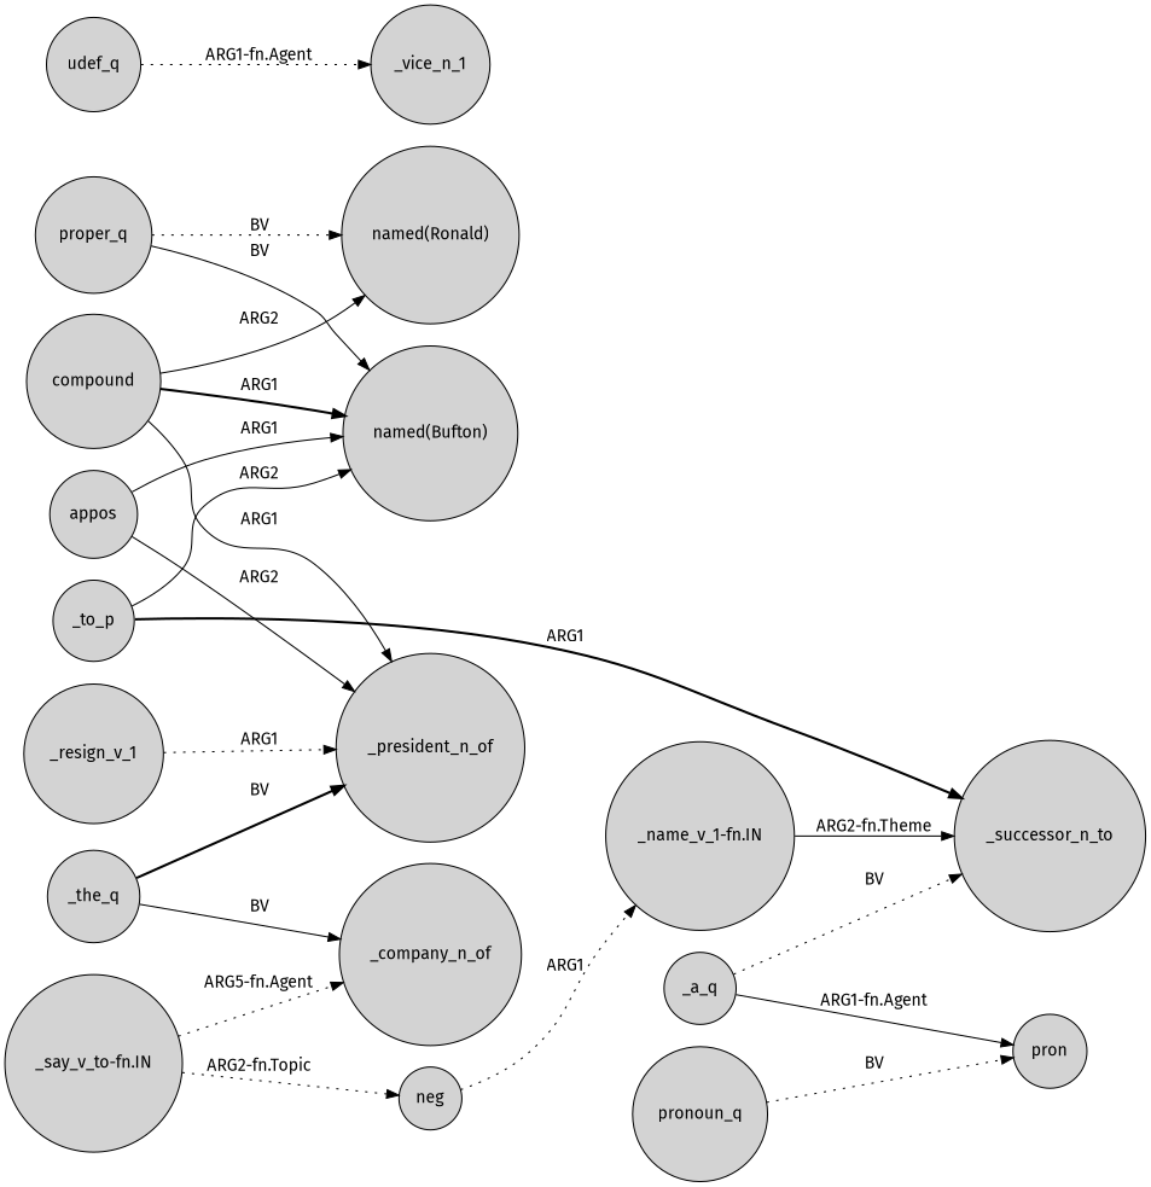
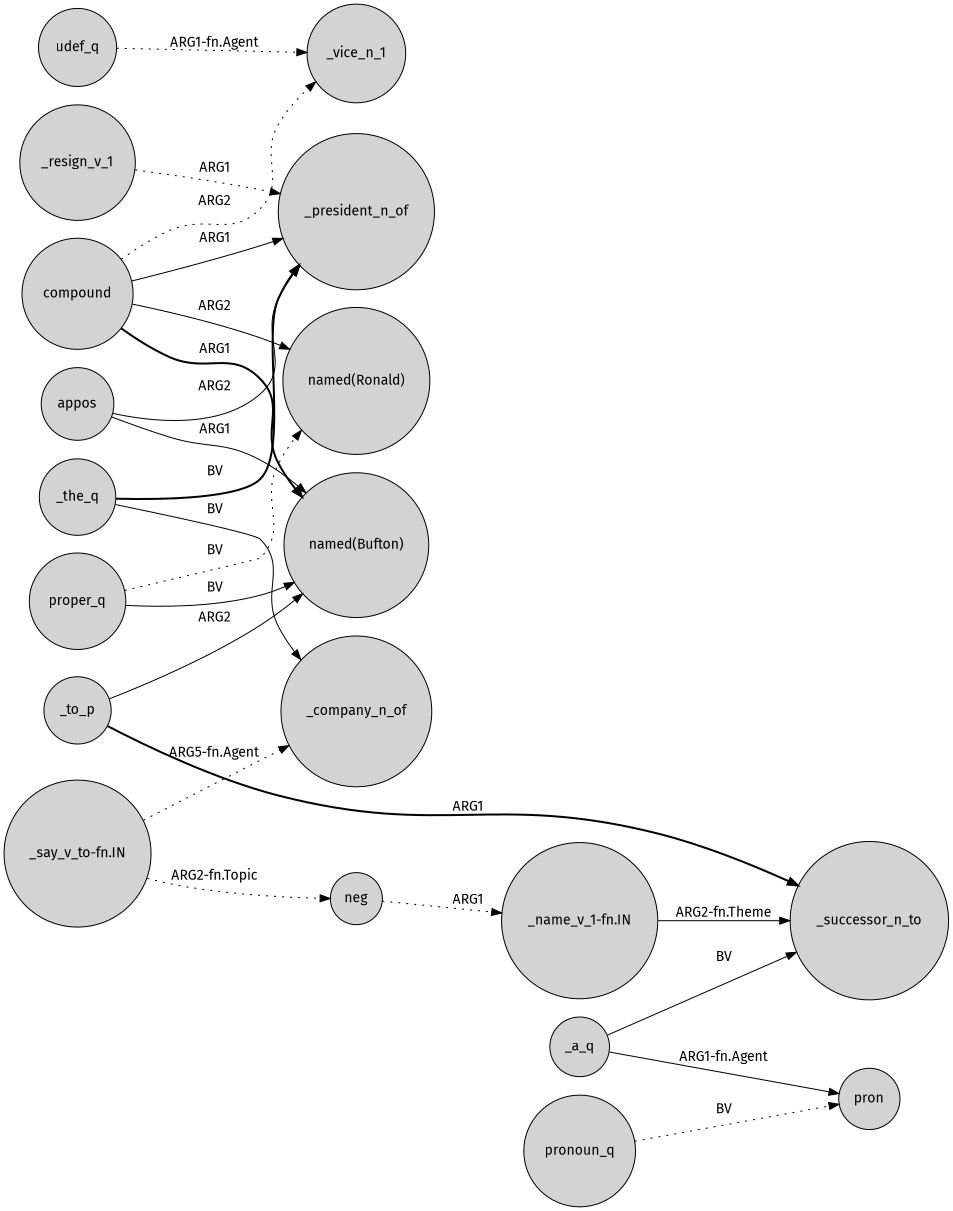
  digraph {
    fontname="Fira Sans"
    rankdir=LR
    node [fontname="Fira Sans" shape=circle style=filled]
    edge [fontname="Fira Sans" style=dotted]
    compound
    _vice_n_1
    "named(Bufton)"
    "named(Ronald)"
    _president_n_of
    appos
    _to_p
    _successor_n_to
    proper_q
    _a_q
    pron
    udef_q
    _the_q
    _company_n_of
    _resign_v_1
    "_name_v_1-fn.IN"
    pronoun_q
    neg
    "_say_v_to-fn.IN"
+   compound -> _vice_n_1 [label=ARG2]
    compound -> "named(Bufton)" [label=ARG1 style=bold]
    compound -> "named(Ronald)" [label=ARG2 style=solid]
    compound -> _president_n_of [label=ARG1 style=solid]
    appos -> "named(Bufton)" [label=ARG1 style=solid]
    appos -> _president_n_of [label=ARG2 style=solid]
    _to_p -> "named(Bufton)" [label=ARG2 style=solid]
    _to_p -> _successor_n_to [label=ARG1 style=bold]
    proper_q -> "named(Bufton)" [label=BV style=solid]
    proper_q -> "named(Ronald)" [label=BV]
-   _a_q -> _successor_n_to [label=BV]
+   _a_q -> _successor_n_to [label=BV style=solid]
    _a_q -> pron [label="ARG1-fn.Agent" style=solid]
    udef_q -> _vice_n_1 [label="ARG1-fn.Agent"]
    _the_q -> _president_n_of [label=BV style=bold]
    _the_q -> _company_n_of [label=BV style=solid]
    _resign_v_1 -> _president_n_of [label=ARG1]
    "_name_v_1-fn.IN" -> _successor_n_to [label="ARG2-fn.Theme" style=solid]
    pronoun_q -> pron [label=BV]
    neg -> "_name_v_1-fn.IN" [label=ARG1]
    "_say_v_to-fn.IN" -> _company_n_of [label="ARG5-fn.Agent"]
    "_say_v_to-fn.IN" -> neg [label="ARG2-fn.Topic"]
  }
